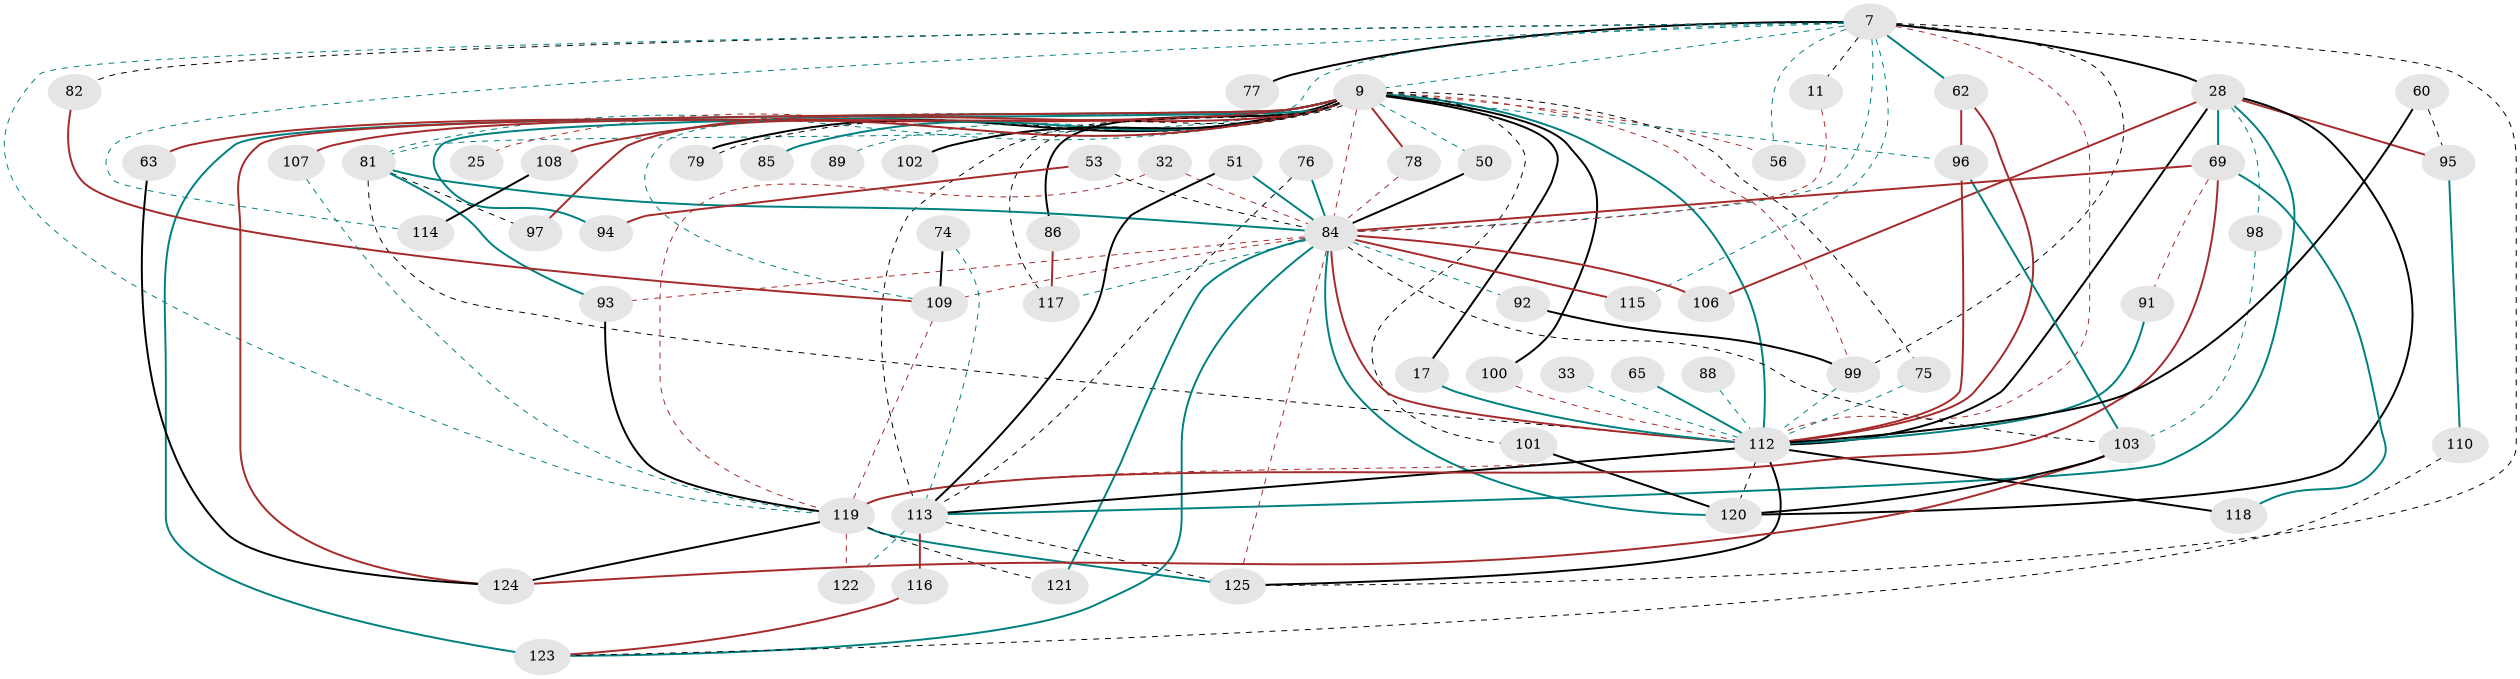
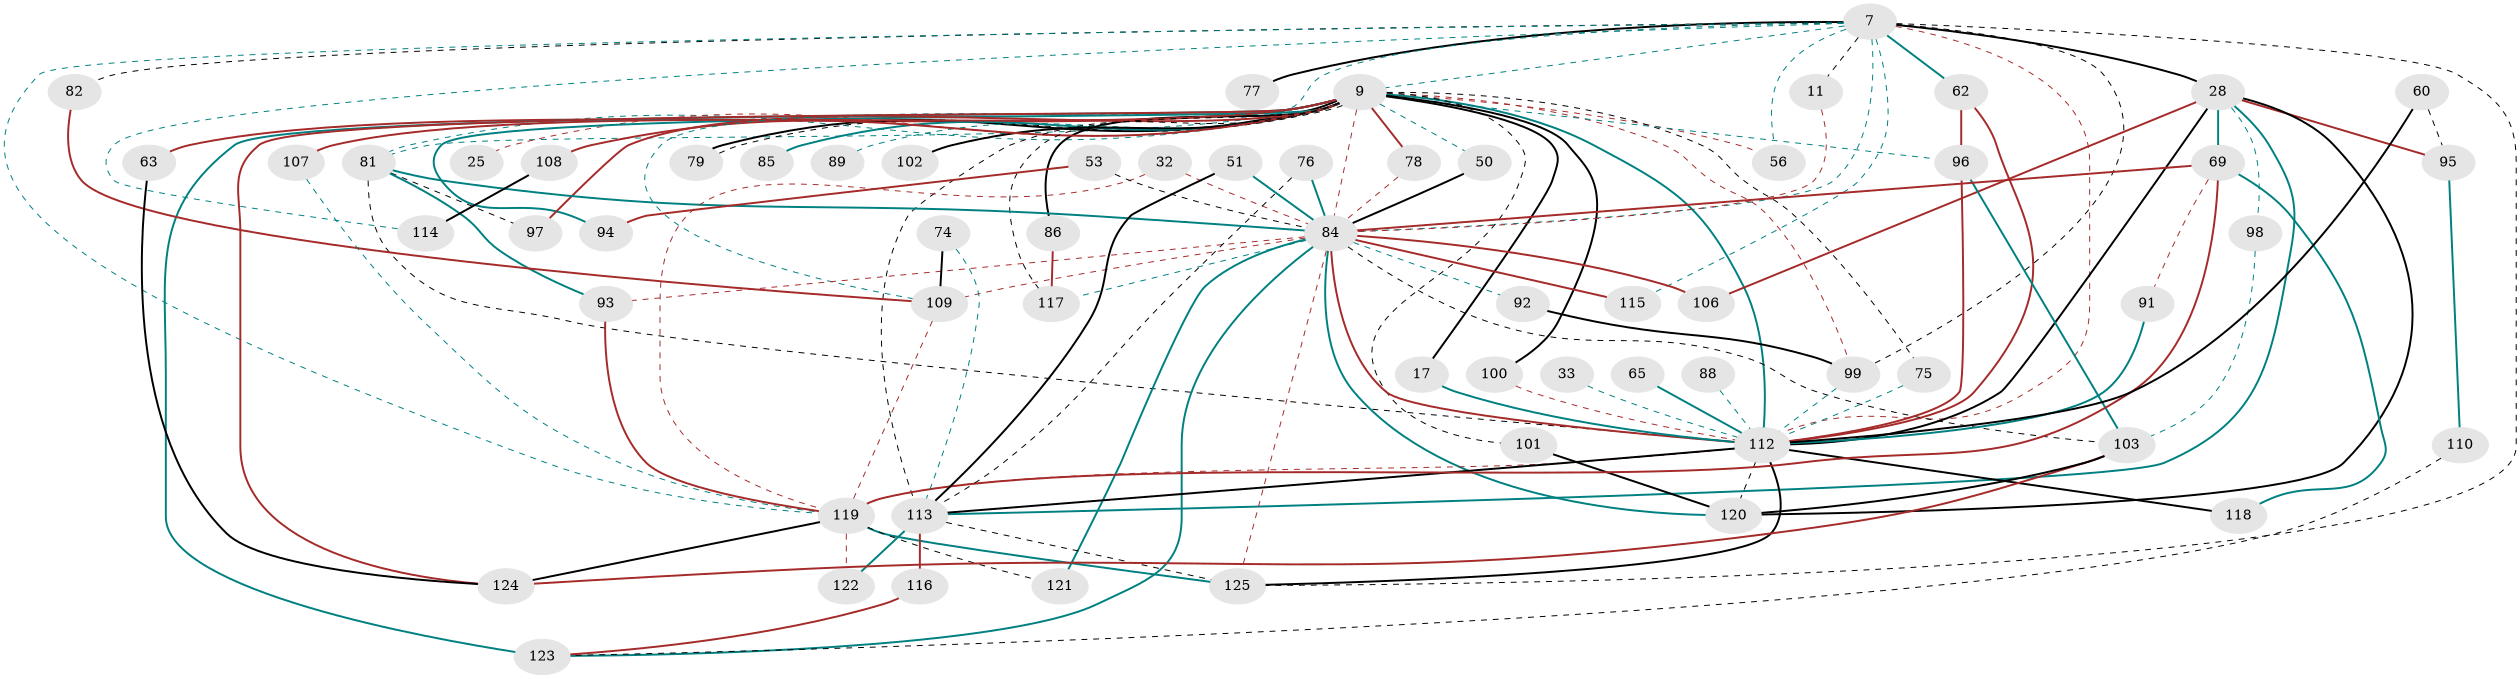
  graph {
    node [color=gray90 style=filled]
    edge [color=teal style=bold]
    7 [super="+6+2"]
    9 [super="+8+3"]
    11
    28 [super="+23"]
    56
    62
    77
    81 [super="+52+61"]
    82
    84 [super="+46+43"]
    99 [super="+70+35"]
    112 [super="+87+10"]
    114
    115
    119 [super="+83"]
    125 [super="+26+111"]
    17
    25
    50
    63
    75
    78 [super="+71"]
    79
    85
    86
    89
    94
    96 [super="+66+38+37"]
    97 [super="+47"]
    100
    101
    102
    107 [super="+73"]
    108
    109 [super="+104"]
    113 [super="+64+72+105+59"]
    117 [super="+68"]
    123 [super="+34"]
    124 [super="+57"]
    69 [super="+39"]
    95 [super="+44"]
    98
    106
    120 [super="+45"]
    93 [super="+90"]
    92
    103 [super="+55"]
    121
    118
    122
    116
    91
    110
    32
    33
    51
    53
    60
    65
    74
    76
    88
    7 -- 9 [style=dashed weight=9]
    7 -- 11 [color=black style=dashed]
    7 -- 28 [color=black weight=2]
    7 -- 56 [style=dashed]
    7 -- 62
    7 -- 77 [color=black weight=2]
    7 -- 81 [style=dashed]
    7 -- 82 [color=black style=dashed]
    7 -- 84 [style=dashed weight=7]
    7 -- 99 [color=black style=dashed]
    7 -- 112 [color=brown style=dashed weight=7]
    7 -- 114 [style=dashed]
    7 -- 115 [style=dashed]
    7 -- 119 [style=dashed weight=4]
    7 -- 125 [color=black style=dashed weight=2]
    9 -- 56 [color=brown style=dashed]
    9 -- 81 [style=dashed]
    9 -- 84 [color=brown style=dashed weight=7]
    9 -- 99 [color=brown style=dashed weight=2]
    9 -- 112 [weight=7]
    9 -- 17 [color=black]
    9 -- 25 [color=brown style=dashed weight=2]
    9 -- 50 [style=dashed]
    9 -- 63 [color=brown weight=2]
    9 -- 75 [color=black style=dashed]
    9 -- 78 [color=brown weight=2]
    9 -- 79 [color=black]
    9 -- 79 [color=black style=dashed]
    9 -- 85 [weight=2]
    9 -- 86 [color=black]
    9 -- 89 [style=dashed weight=2]
    9 -- 94
    9 -- 96 [style=dashed weight=3]
    9 -- 97 [color=brown weight=2]
    9 -- 100 [color=black]
    9 -- 101 [color=black style=dashed]
    9 -- 102 [color=black weight=2]
    9 -- 107 [color=brown weight=2]
    9 -- 108 [color=brown weight=2]
    9 -- 109 [style=dashed weight=3]
    9 -- 113 [color=black style=dashed weight=5]
    9 -- 117 [color=black style=dashed]
    9 -- 123 [weight=3]
    9 -- 124 [color=brown]
    11 -- 84 [color=brown style=dashed]
    28 -- 112 [color=black weight=3]
    28 -- 113
    28 -- 69
    28 -- 95 [color=brown weight=3]
    28 -- 98 [style=dashed]
    28 -- 106 [color=brown]
    28 -- 120 [color=black]
    62 -- 112 [color=brown]
    62 -- 96 [color=brown]
    81 -- 84
    81 -- 112 [color=black style=dashed]
    81 -- 97 [color=black style=dashed]
    81 -- 93
    82 -- 109 [color=brown]
    84 -- 112 [color=brown weight=6]
    84 -- 115 [color=brown]
    84 -- 125 [color=brown style=dashed weight=3]
    84 -- 109 [color=brown style=dashed]
    84 -- 117 [style=dashed weight=3]
    84 -- 123
    84 -- 106 [color=brown]
    84 -- 120
    84 -- 93 [color=brown style=dashed]
    84 -- 92 [style=dashed]
    84 -- 103 [color=black style=dashed]
    84 -- 121
    99 -- 112 [style=dashed]
    112 -- 119 [color=brown style=dashed weight=4]
    112 -- 125 [color=black]
    112 -- 113 [color=black]
    112 -- 120 [color=black style=dashed]
    112 -- 118 [color=black]
    119 -- 125
    119 -- 124 [color=black]
    119 -- 121 [color=black style=dashed]
    119 -- 122 [color=brown style=dashed]
    17 -- 112
    50 -- 84 [color=black]
    63 -- 124 [color=black]
    75 -- 112 [style=dashed]
    78 -- 84 [color=brown style=dashed]
    86 -- 117 [color=brown]
    96 -- 112 [color=brown weight=2]
    96 -- 103
    100 -- 112 [color=brown style=dashed]
    101 -- 120 [color=black]
    107 -- 119 [style=dashed]
    108 -- 114 [color=black]
    109 -- 119 [color=brown style=dashed weight=2]
    113 -- 125 [color=black style=dashed]
-   113 -- 122 [style=dashed]
+   113 -- 122
    113 -- 116 [color=brown]
    69 -- 84 [color=brown]
    69 -- 119 [color=brown]
    69 -- 118
    69 -- 91 [color=brown style=dashed]
    95 -- 110
    98 -- 103 [style=dashed]
-   93 -- 119 [color=black]
+   93 -- 119 [color=brown]
    92 -- 99 [color=black]
    103 -- 124 [color=brown]
    103 -- 120 [color=black weight=2]
    116 -- 123 [color=brown]
    91 -- 112
    110 -- 123 [color=black style=dashed]
    32 -- 84 [color=brown style=dashed]
    32 -- 119 [color=brown style=dashed]
    33 -- 112 [style=dashed weight=2]
    51 -- 84 [weight=2]
    51 -- 113 [color=black]
    53 -- 84 [color=black style=dashed weight=2]
    53 -- 94 [color=brown]
    60 -- 112 [color=black]
    60 -- 95 [color=black style=dashed]
    65 -- 112 [weight=2]
    74 -- 109 [color=black]
    74 -- 113 [style=dashed]
    76 -- 84
    76 -- 113 [color=black style=dashed]
    88 -- 112 [style=dashed weight=2]
  }
